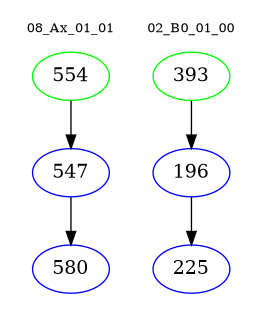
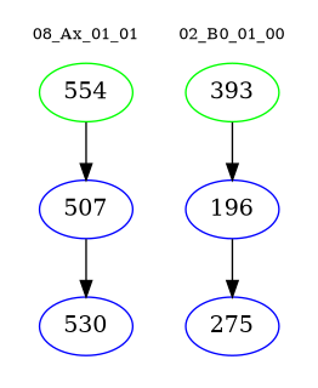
  digraph {
    node [color=blue]
    edge [color=black]
    n1 [color=green label=554]
-   n2 [label=547]
-   n3 [label=580]
+   n2 [label=507]
+   n3 [label=530]
    n4 [color=green label=393]
    n5 [label=196]
-   n6 [label=225]
+   n6 [label=275]
    subgraph cluster_1 {
      color=white
      fontsize=10
      label="08_Ax_01_01"
      n1
      n2
      n3
    }
    subgraph cluster_2 {
      color=white
      fontsize=10
      label="02_B0_01_00"
      n4
      n5
      n6
    }
    n1 -> n2
    n2 -> n3
    n4 -> n5
    n5 -> n6
  }
